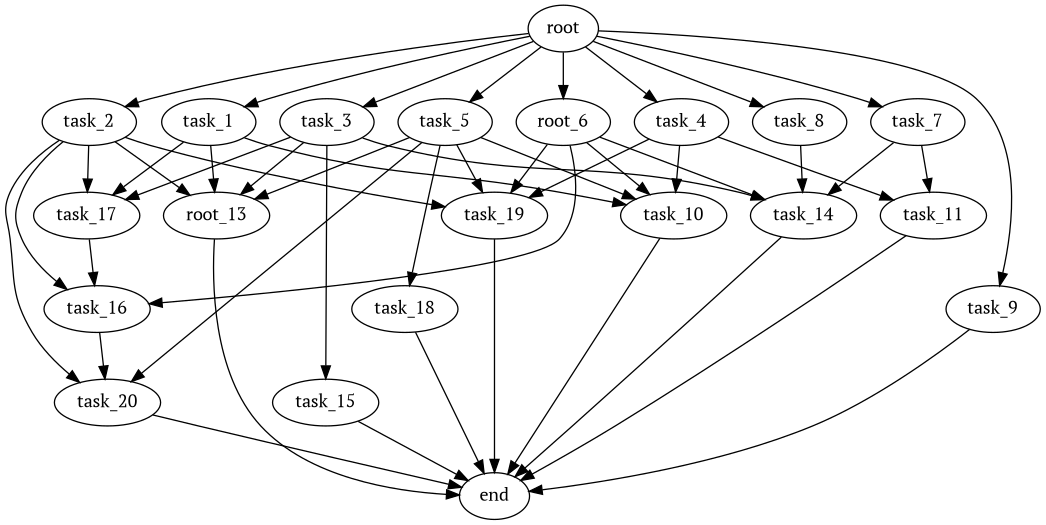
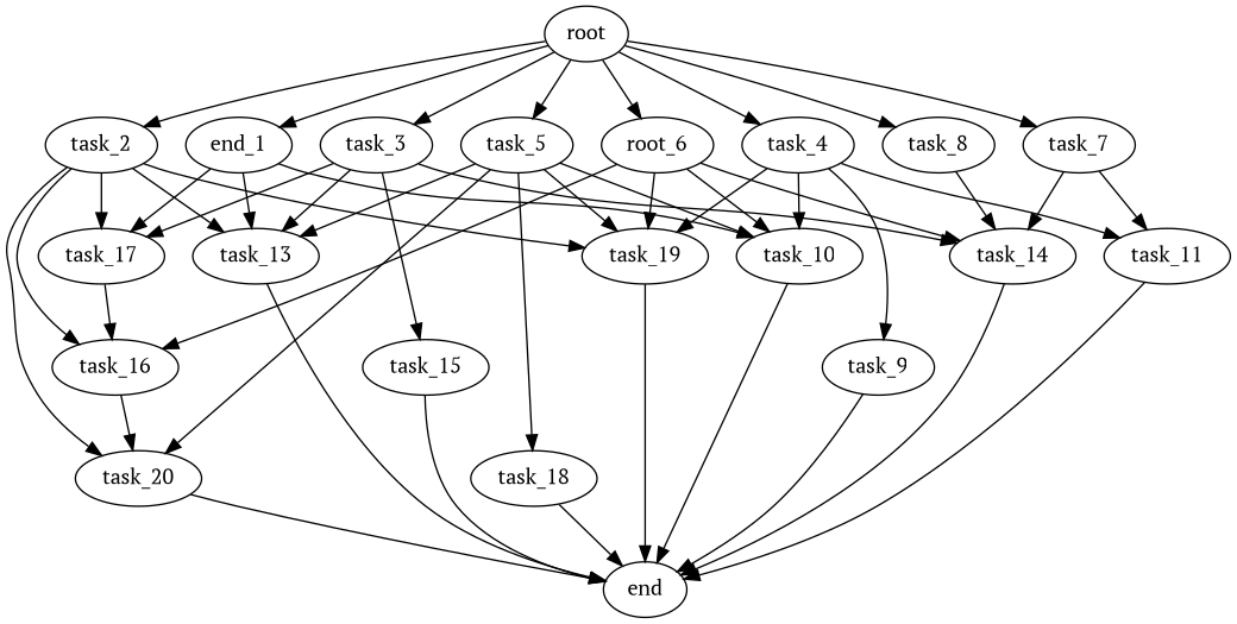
  digraph {
    fontname="PT Serif"
    node [fontname="PT Serif"]
    edge [fontname="PT Serif"]
    root
-   task_1
+   task_1 [label=end_1]
    task_2
    task_3
    task_4
    task_5
    n7 [label=root_6]
    task_7
    task_8
    task_9
    task_10
-   task_13 [label=root_13]
+   task_13
    task_17
    task_16
    task_19
    task_20
    task_14
    task_15
    task_11
    task_18
    end
    root -> task_1
    root -> task_2
    root -> task_3
    root -> task_4
    root -> task_5
    root -> n7
    root -> task_7
    root -> task_8
-   root -> task_9
+   task_4 -> task_9
    task_1 -> task_10
    task_1 -> task_13
    task_1 -> task_17
    task_2 -> task_13
    task_2 -> task_17
    task_2 -> task_16
    task_2 -> task_19
    task_2 -> task_20
    task_3 -> task_13
    task_3 -> task_17
    task_3 -> task_14
    task_3 -> task_15
    task_4 -> task_10
    task_4 -> task_19
    task_4 -> task_11
    task_5 -> task_10
    task_5 -> task_13
    task_5 -> task_19
    task_5 -> task_20
    task_5 -> task_18
    n7 -> task_10
    n7 -> task_16
    n7 -> task_19
    n7 -> task_14
    task_7 -> task_14
    task_7 -> task_11
    task_8 -> task_14
    task_9 -> end
    task_10 -> end
    task_13 -> end
    task_17 -> task_16
    task_16 -> task_20
    task_19 -> end
    task_20 -> end
    task_14 -> end
    task_15 -> end
    task_11 -> end
    task_18 -> end
  }
